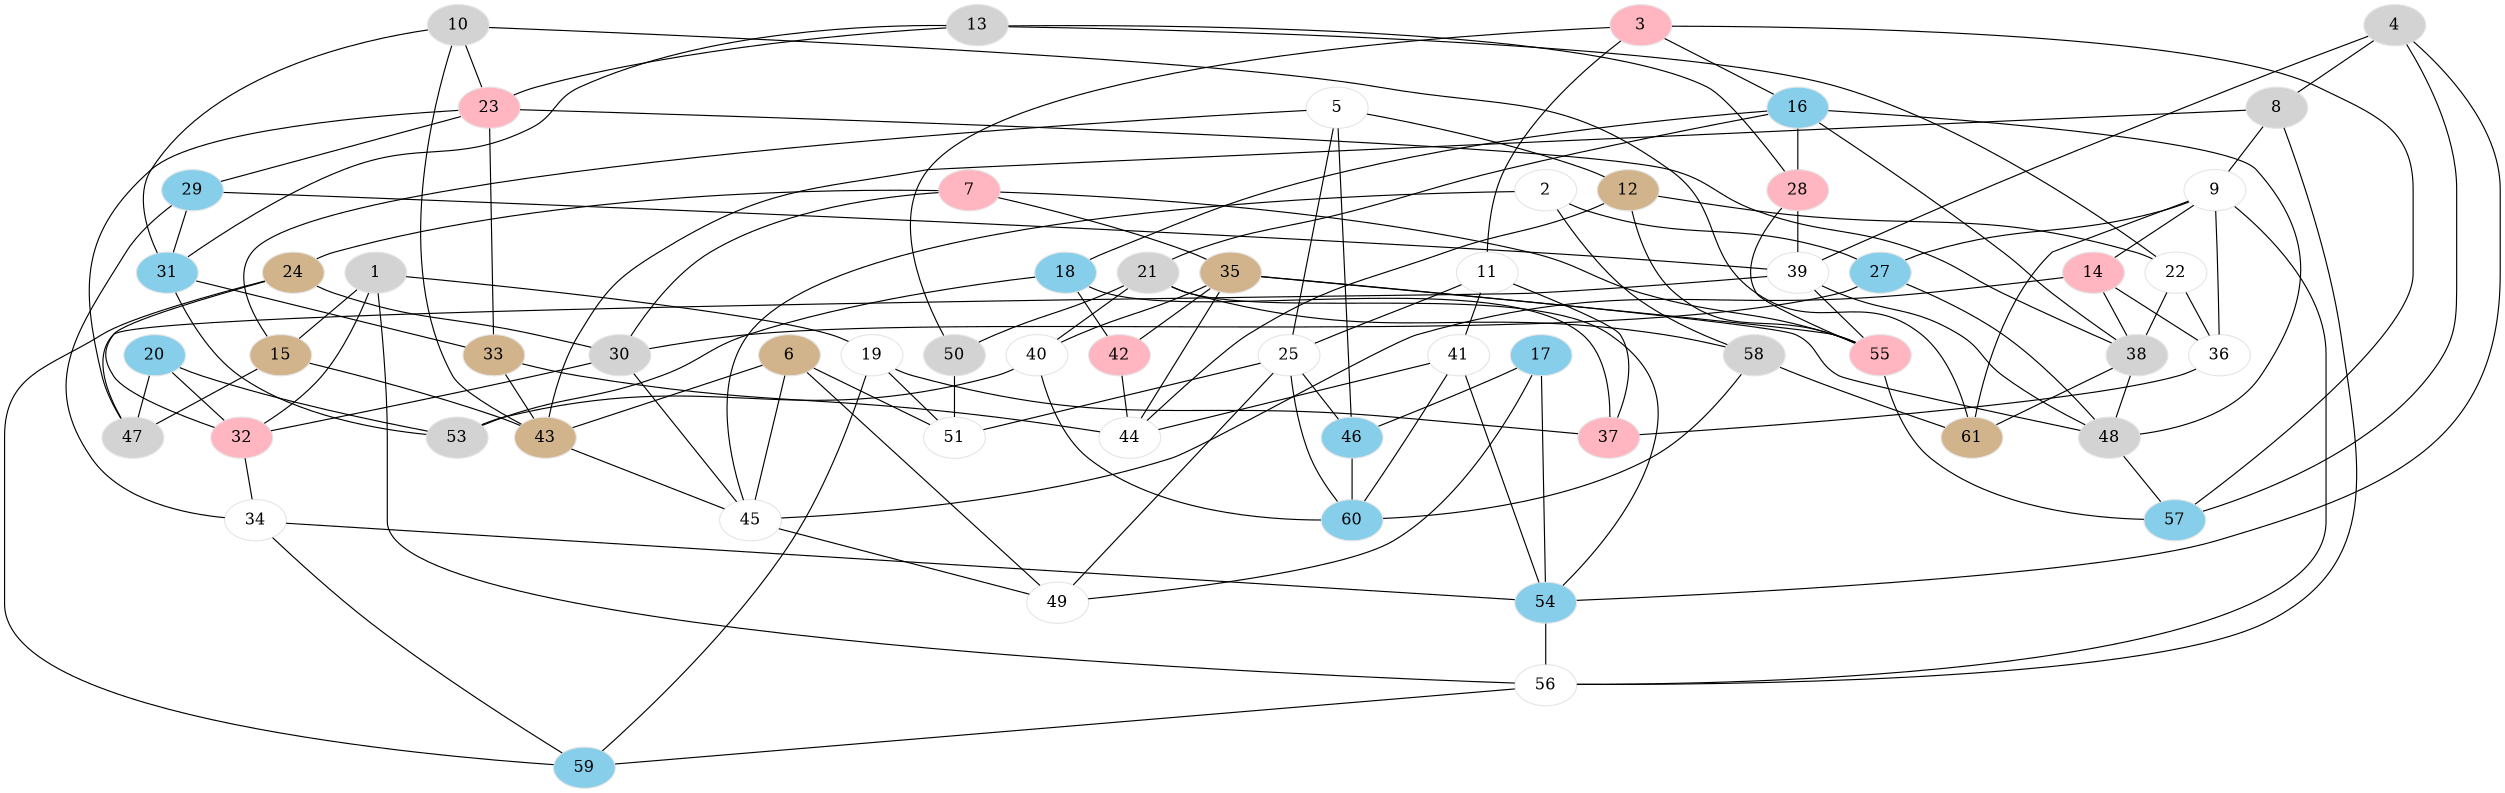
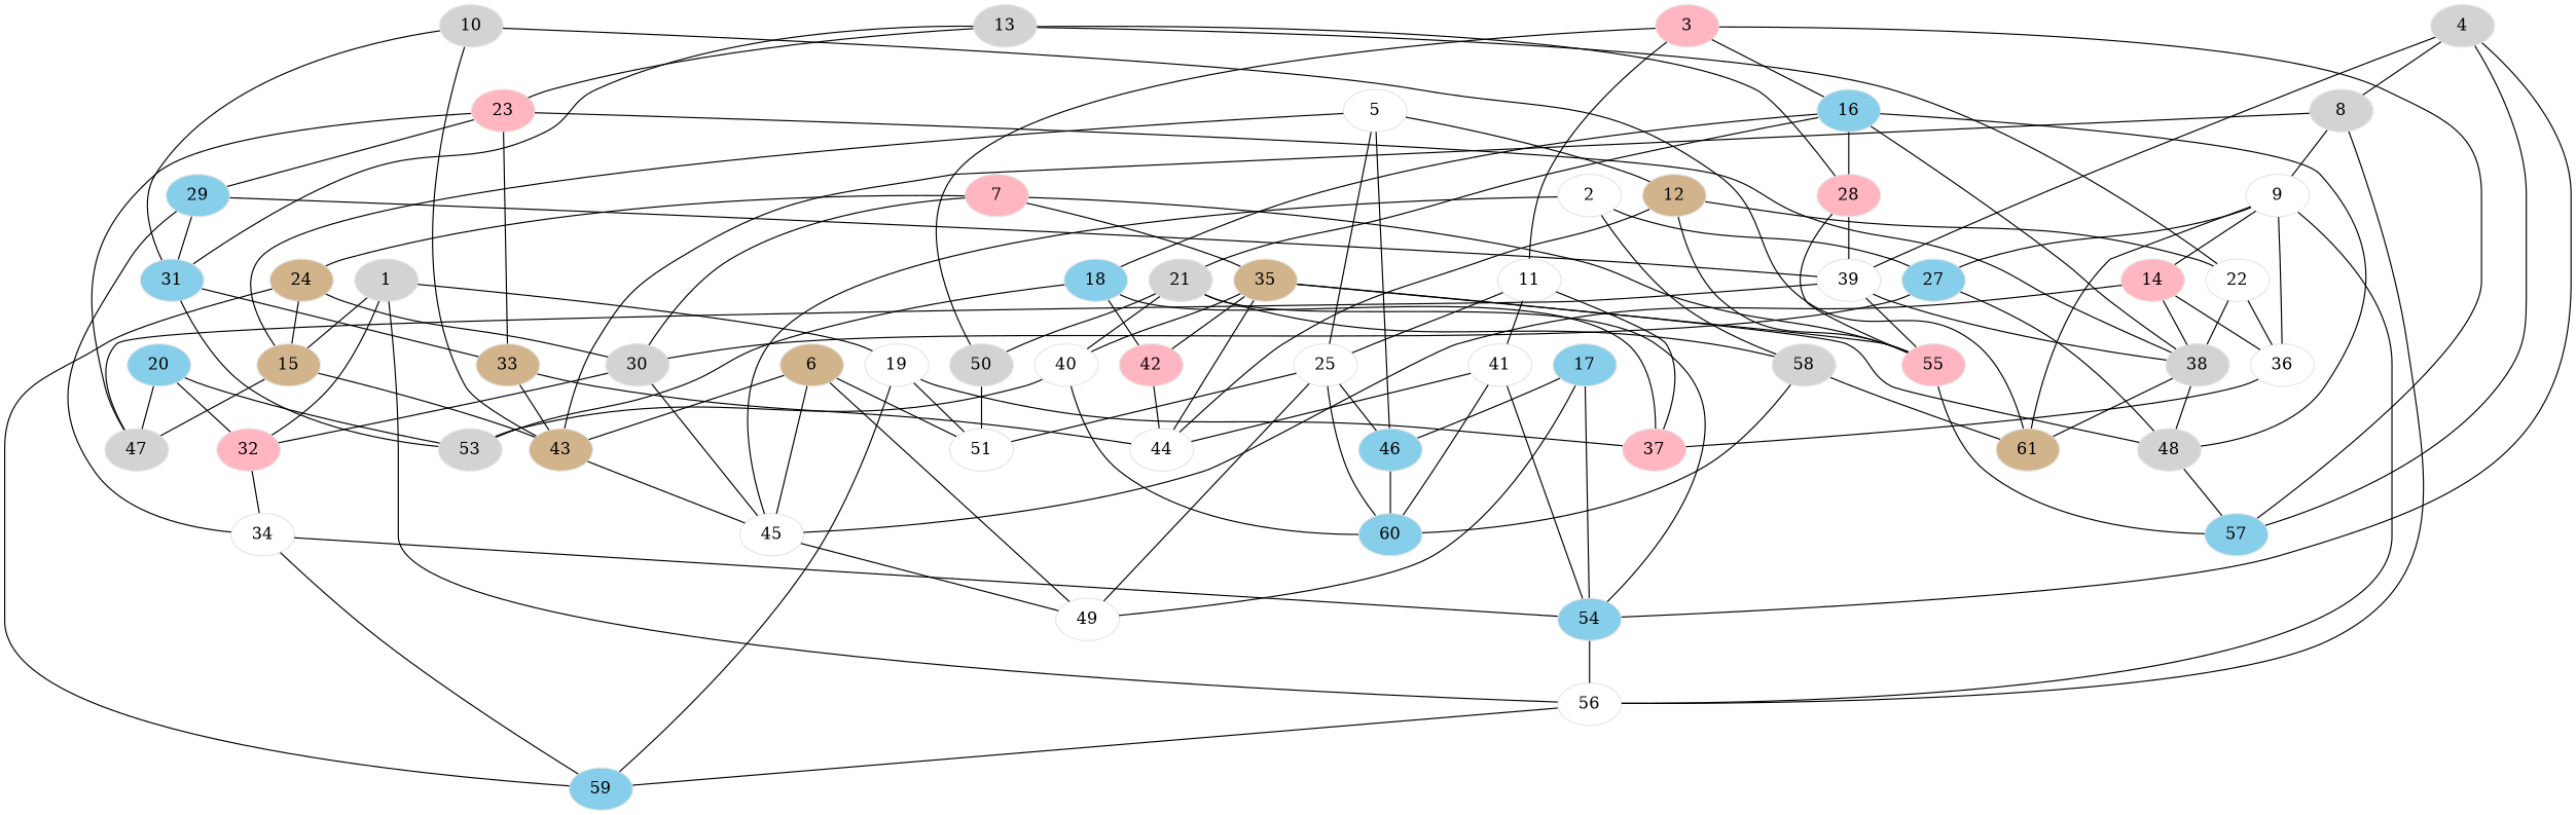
  graph {
    node [color=gray90 fillcolor=white style=filled]
    edge [weight=1.0]
    1 [fillcolor=lightgrey]
    15 [fillcolor=tan]
    19
    32 [fillcolor=lightpink]
    56
    43 [fillcolor=tan]
    47 [fillcolor=lightgrey]
    51
    37 [fillcolor=lightpink]
    59 [fillcolor=skyblue]
    34
    27 [fillcolor=skyblue]
    2
    45
    58 [fillcolor=lightgrey]
    30 [fillcolor=lightgrey]
    48 [fillcolor=lightgrey]
    49
    61 [fillcolor=tan]
    60 [fillcolor=skyblue]
    3 [fillcolor=lightpink]
    11
    16 [fillcolor=skyblue]
    50 [fillcolor=lightgrey]
    57 [fillcolor=skyblue]
    25
    41
    28 [fillcolor=lightpink]
    38 [fillcolor=lightgrey]
    18 [fillcolor=skyblue]
    21 [fillcolor=lightgrey]
    4 [fillcolor=lightgrey]
    8 [fillcolor=lightgrey]
    39
    54 [fillcolor=skyblue]
    9
    55 [fillcolor=lightpink]
    5
    12 [fillcolor=tan]
    46 [fillcolor=skyblue]
    22
    44
    6 [fillcolor=tan]
    7 [fillcolor=lightpink]
    24 [fillcolor=tan]
    35 [fillcolor=tan]
    40
    42 [fillcolor=lightpink]
    14 [fillcolor=lightpink]
    36
    10 [fillcolor=lightgrey]
    23 [fillcolor=lightpink]
    31 [fillcolor=skyblue]
    29 [fillcolor=skyblue]
    33 [fillcolor=tan]
    53 [fillcolor=lightgrey]
    13 [fillcolor=lightgrey]
    17 [fillcolor=skyblue]
    20 [fillcolor=skyblue]
    1 -- 15
    1 -- 19
    1 -- 32
    1 -- 56
    15 -- 43
    15 -- 47
    19 -- 51
    19 -- 37
    19 -- 59
    32 -- 34
    56 -- 59
    43 -- 45
    34 -- 59
    34 -- 54
    27 -- 30
    27 -- 48
    2 -- 27
    2 -- 45
    2 -- 58
    45 -- 49
    58 -- 61
    58 -- 60
    30 -- 32
    30 -- 45
    48 -- 57
    3 -- 11
    3 -- 16
    3 -- 50
    3 -- 57
    11 -- 37
    11 -- 25
    11 -- 41
    16 -- 48
    16 -- 28
    16 -- 38
    16 -- 18
    16 -- 21
    50 -- 51 [weight=2.0]
    25 -- 51
    25 -- 49
    25 -- 60
    25 -- 46
    41 -- 60
    41 -- 54
    41 -- 44
    28 -- 39
    28 -- 55
    38 -- 48
    38 -- 61
    18 -- 37
    18 -- 42
    18 -- 53
    21 -- 58 [weight=2.0]
    21 -- 50
    21 -- 54
    21 -- 40
    4 -- 57
    4 -- 8
    4 -- 39
    4 -- 54
    8 -- 56
    8 -- 43
    8 -- 9
    39 -- 47
-   39 -- 48
+   39 -- 38
    39 -- 55
    54 -- 56 [weight=2.0]
    9 -- 56
    9 -- 27
    9 -- 61
    9 -- 14
    9 -- 36
    55 -- 57
    5 -- 15
    5 -- 25
    5 -- 12
    5 -- 46
    12 -- 55
    12 -- 22
    12 -- 44
    46 -- 60
    22 -- 38
    22 -- 36
    6 -- 43
    6 -- 51
    6 -- 45
    6 -- 49
    7 -- 30
    7 -- 55
    7 -- 24
    7 -- 35
-   24 -- 32
+   24 -- 15
    24 -- 59
    24 -- 30
    35 -- 48
    35 -- 55
    35 -- 44
    35 -- 40
    35 -- 42
    40 -- 60
    40 -- 53 [weight=2.0]
    42 -- 44 [weight=2.0]
    14 -- 45
    14 -- 38
    14 -- 36
    36 -- 37
    10 -- 43
    10 -- 61
-   10 -- 23
    10 -- 31
    23 -- 47
    23 -- 38
    23 -- 29
    23 -- 33
    31 -- 33
    31 -- 53 [weight=2.0]
    29 -- 34
    29 -- 39
    29 -- 31
    33 -- 43
    33 -- 44
    13 -- 28
    13 -- 22
    13 -- 23
    13 -- 31
    17 -- 49
    17 -- 54
    17 -- 46
    20 -- 32 [weight=2.0]
    20 -- 47
    20 -- 53
  }
